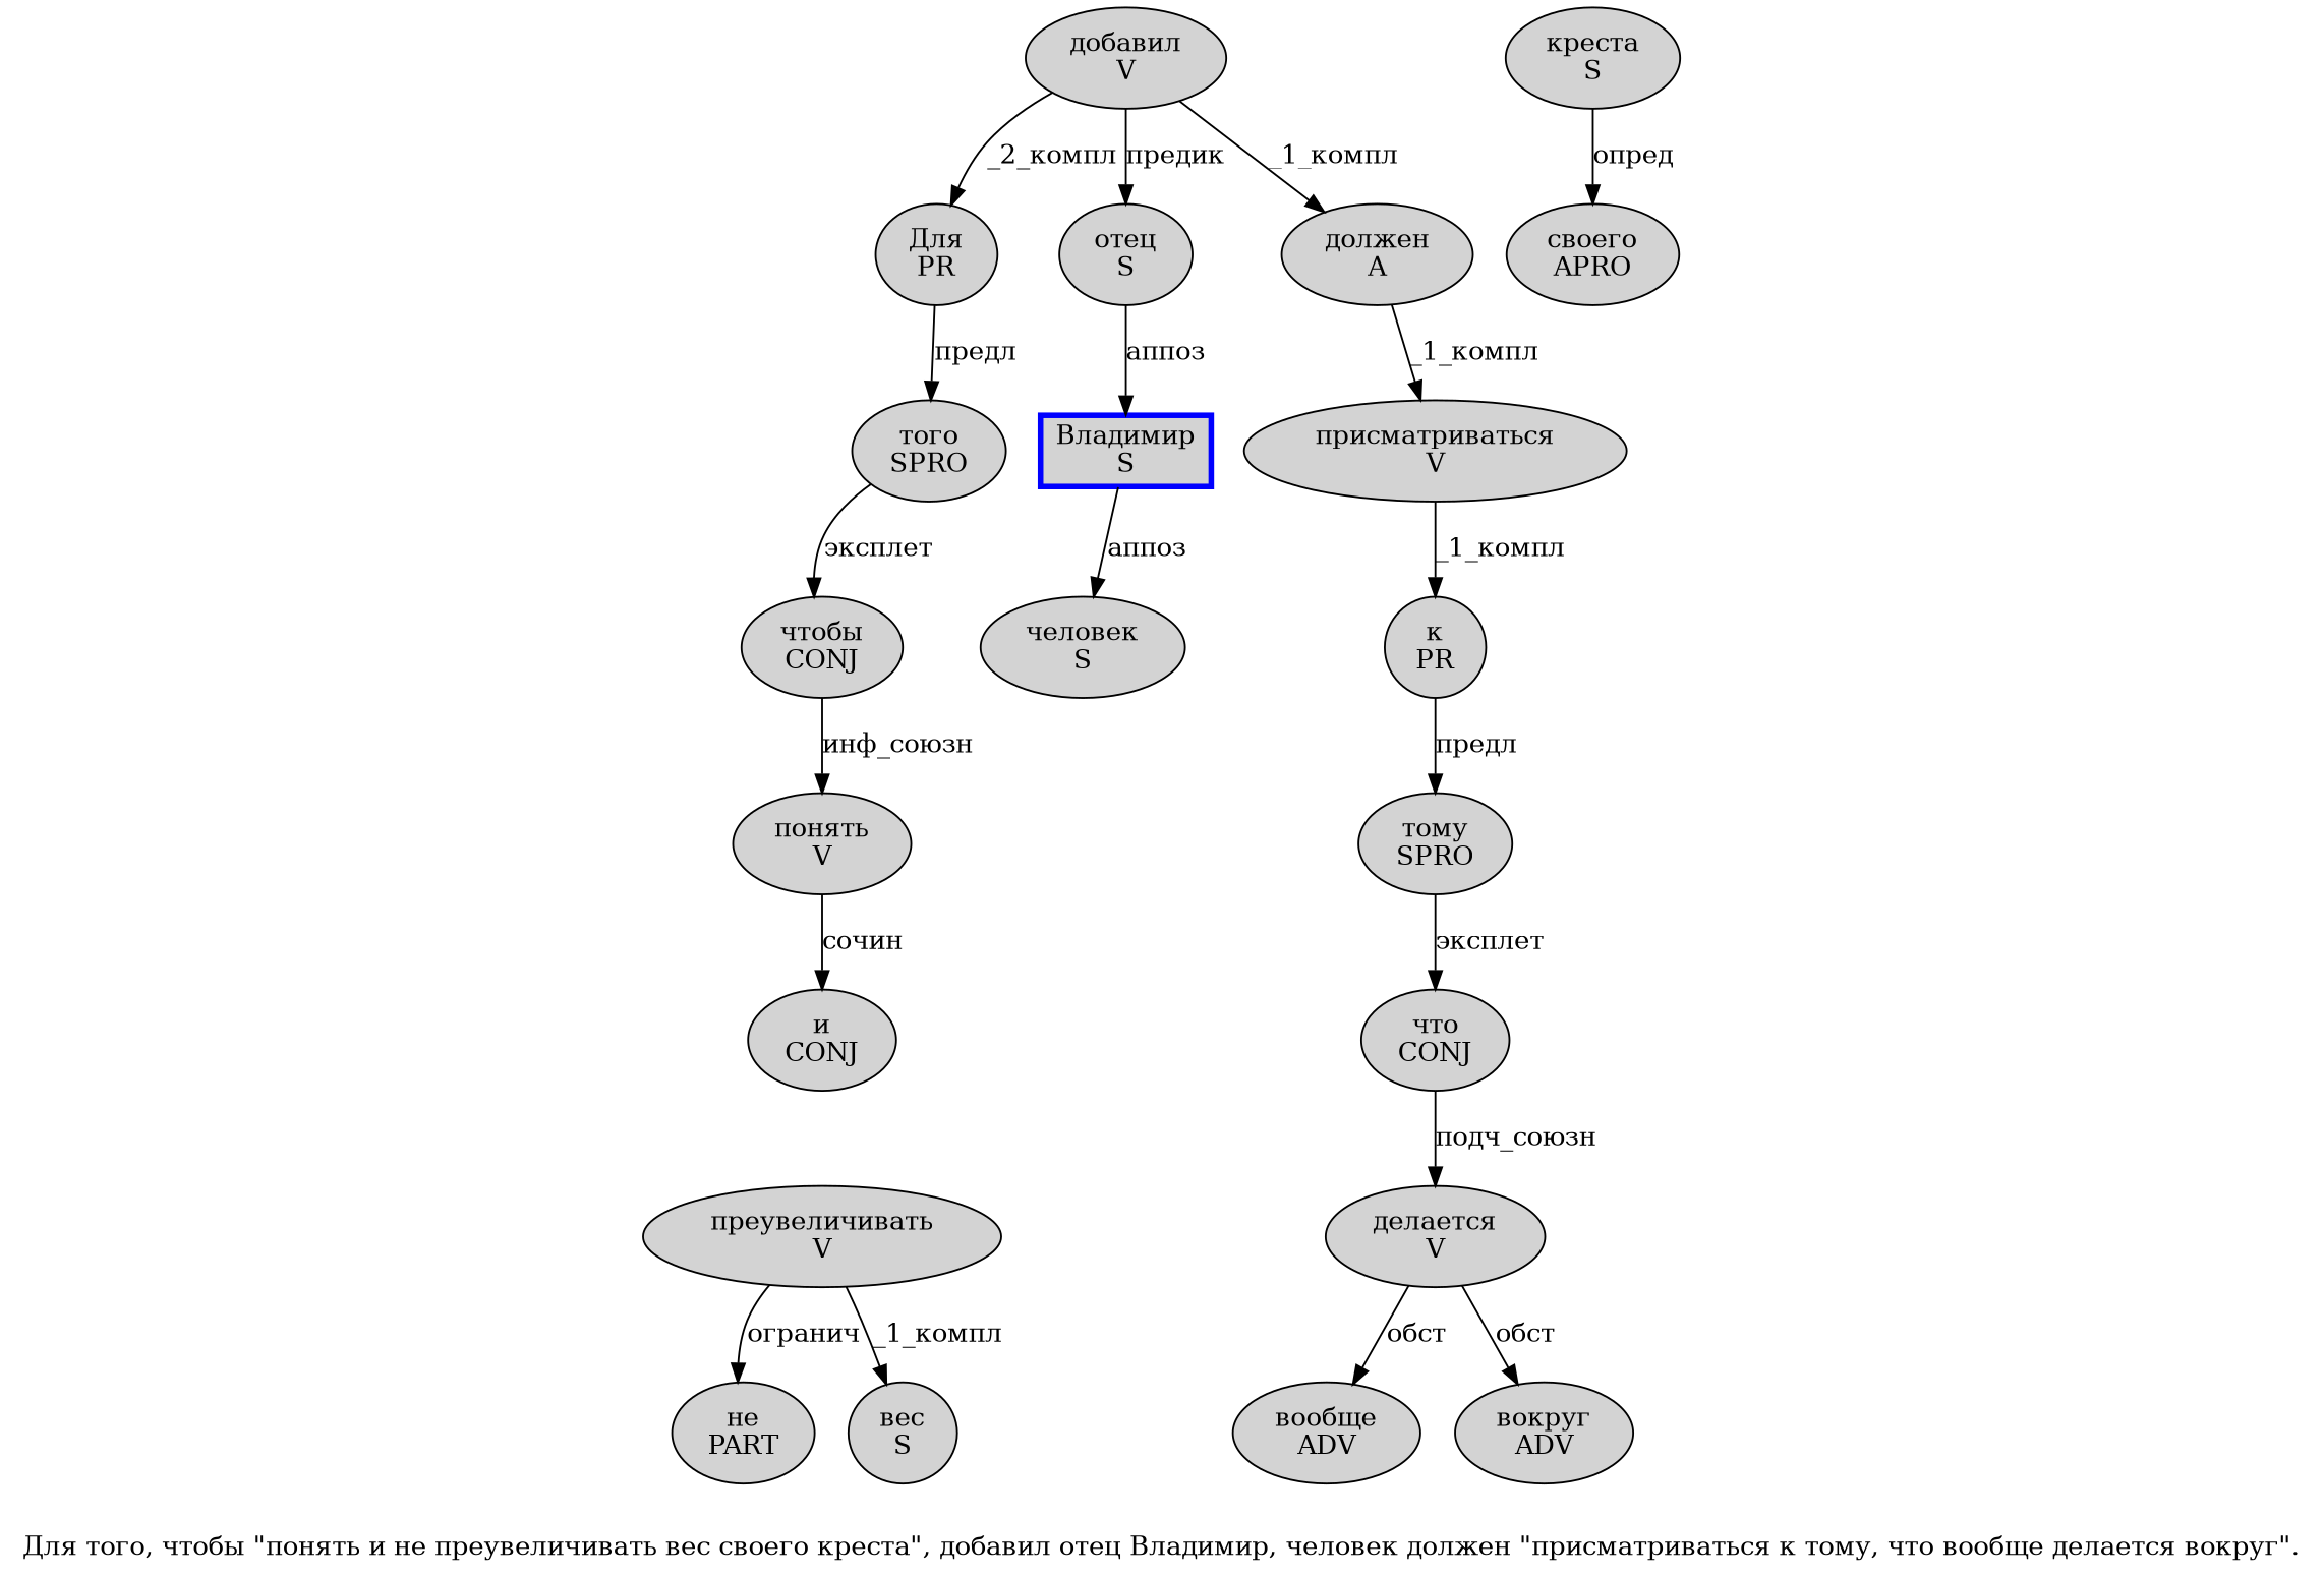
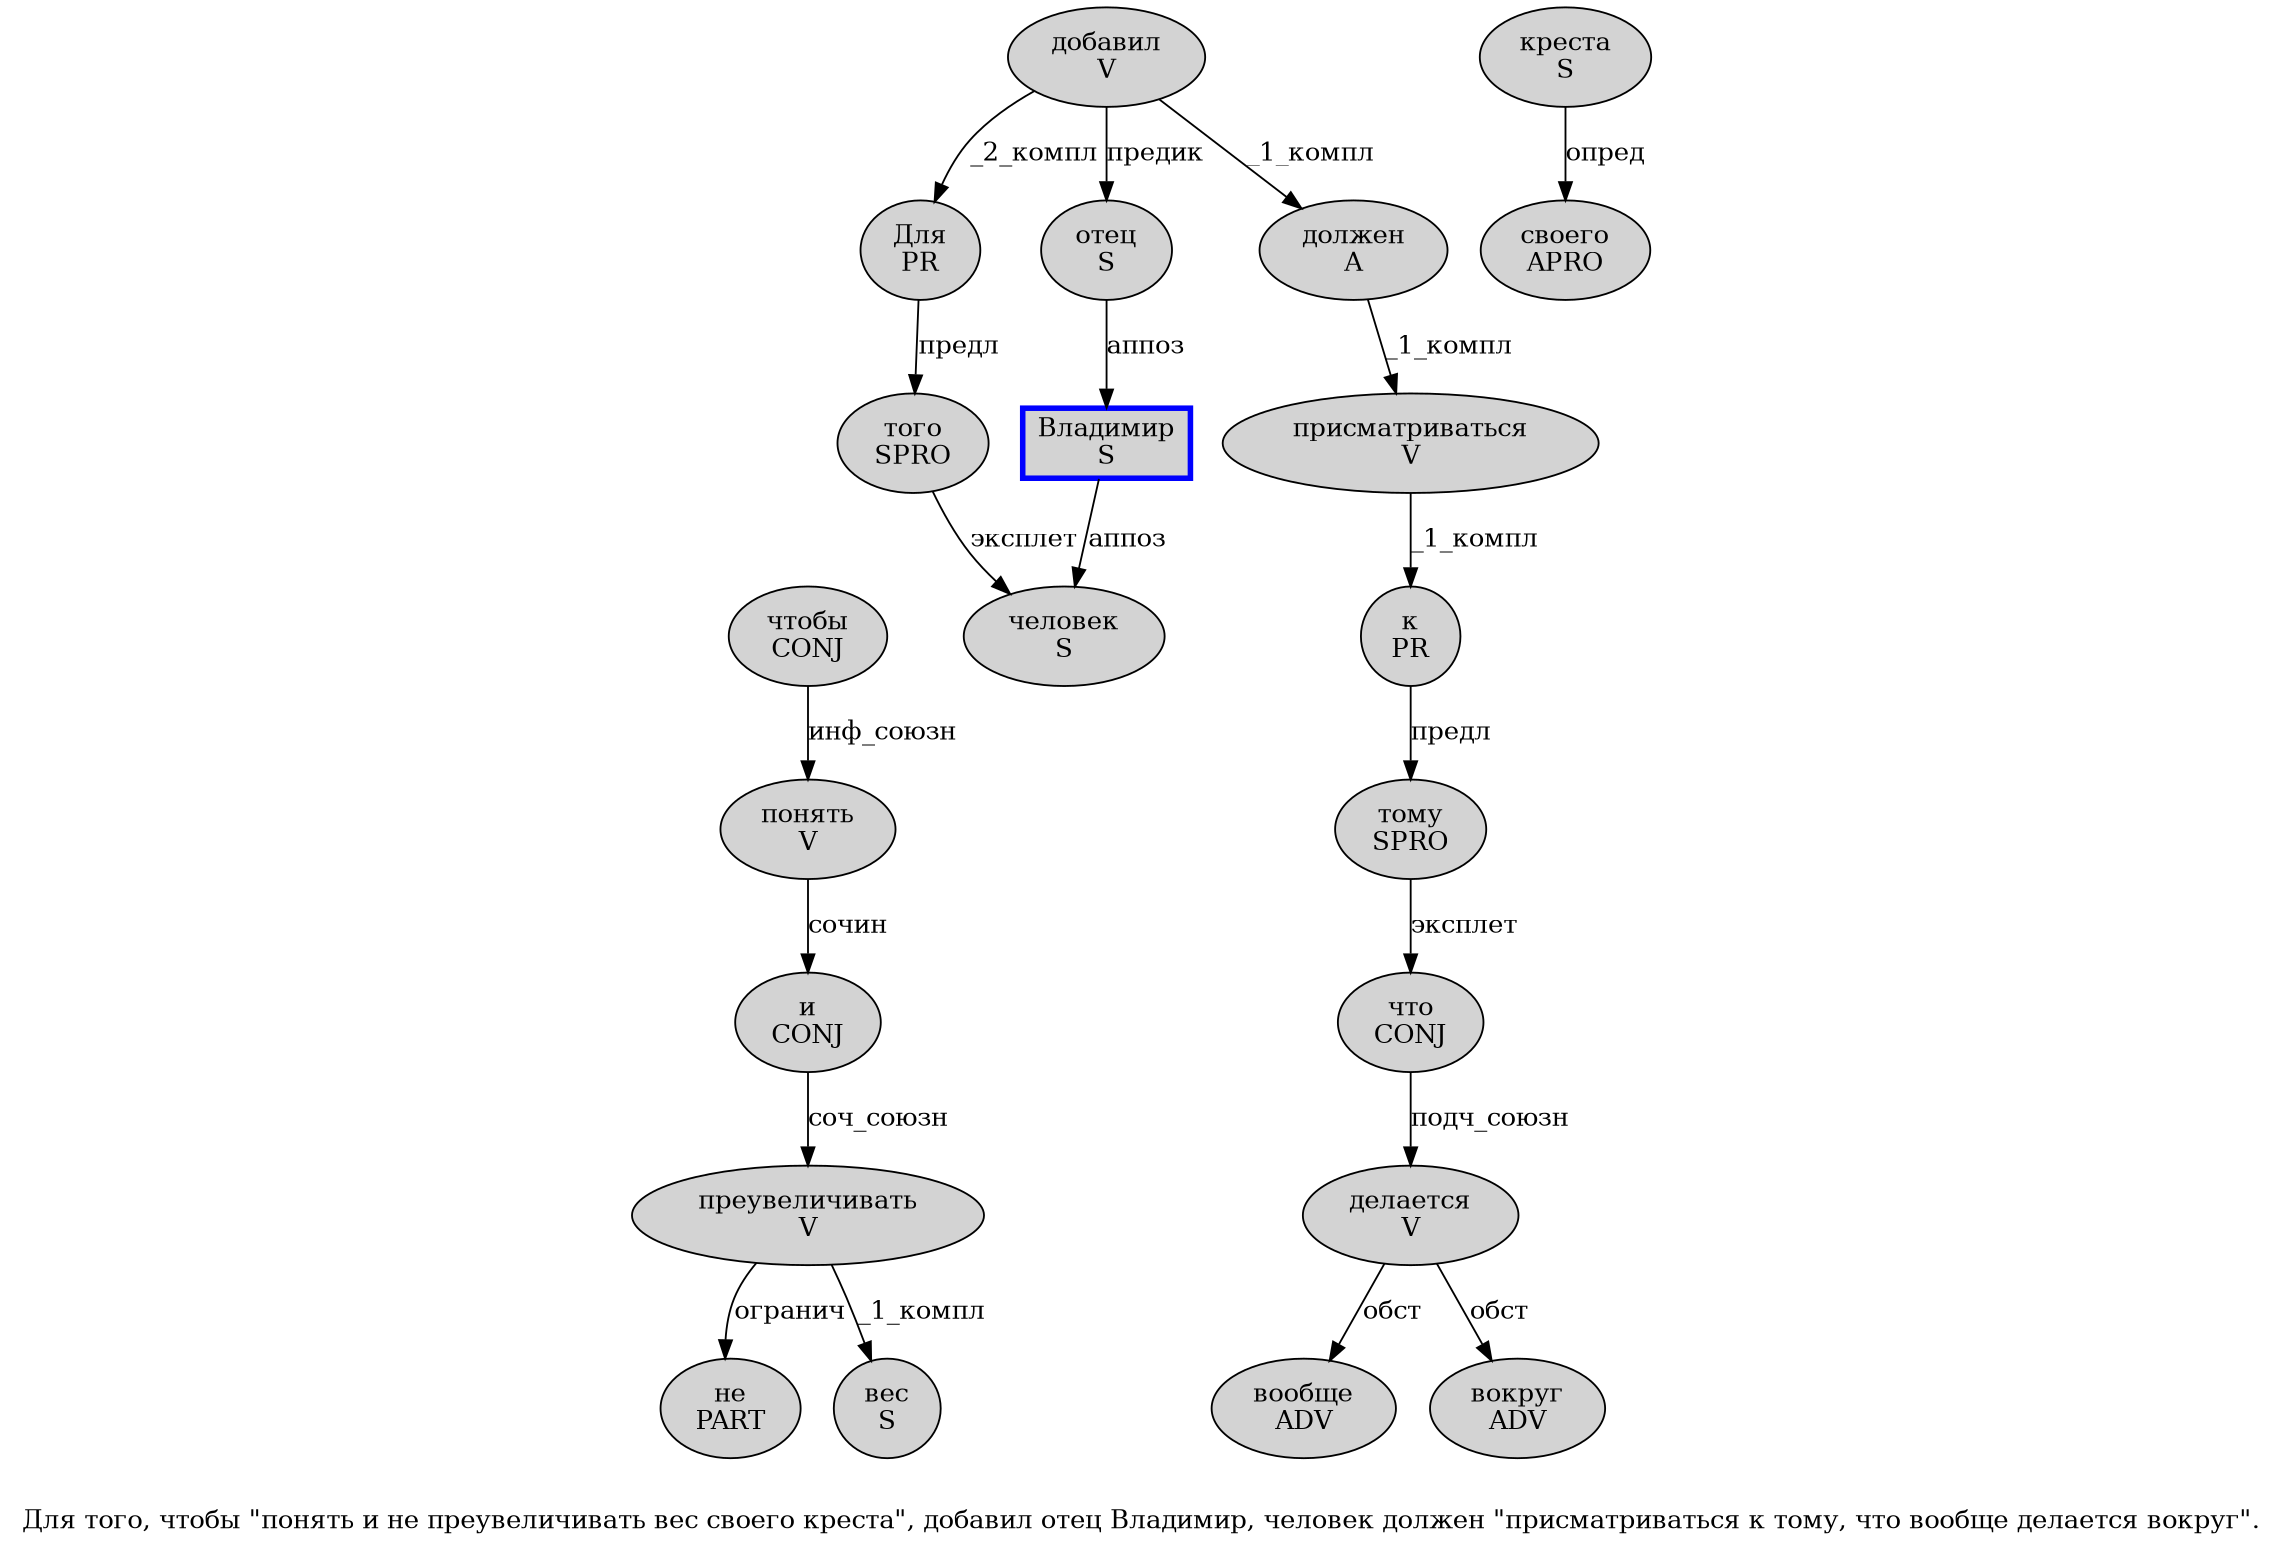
  digraph {
    label="Для того, чтобы \"понять и не преувеличивать вес своего креста\", добавил отец Владимир, человек должен \"присматриваться к тому, что вообще делается вокруг\"."
    node [fillcolor=lightgray penwidth=1 shape=ellipse style=filled]
    n1 [label="Для\nPR"]
    n2 [label="того\nSPRO"]
    n3 [label="чтобы\nCONJ"]
    n4 [label="понять\nV"]
    n5 [label="и\nCONJ"]
    n6 [label="преувеличивать\nV"]
    n7 [label="не\nPART"]
    n8 [label="вес\nS"]
    n9 [label="креста\nS"]
    n10 [label="своего\nAPRO"]
    n11 [label="добавил\nV"]
    n12 [label="отец\nS"]
    n13 [label="должен\nA"]
    n14 [color=blue label="Владимир\nS" penwidth=3 shape=box]
    n15 [label="присматриваться\nV"]
    n16 [label="человек\nS"]
    n17 [label="к\nPR"]
    n18 [label="тому\nSPRO"]
    n19 [label="что\nCONJ"]
    n20 [label="делается\nV"]
    n21 [label="вообще\nADV"]
    n22 [label="вокруг\nADV"]
    n1 -> n2 [label="предл"]
-   n2 -> n3 [label="эксплет"]
+   n2 -> n16 [label="эксплет"]
    n3 -> n4 [label="инф_союзн"]
    n4 -> n5 [label="сочин"]
+   n5 -> n6 [label="соч_союзн"]
    n6 -> n7 [label="огранич"]
    n6 -> n8 [label="_1_компл"]
    n9 -> n10 [label="опред"]
    n11 -> n1 [label="_2_компл"]
    n11 -> n12 [label="предик"]
    n11 -> n13 [label="_1_компл"]
    n12 -> n14 [label="аппоз"]
    n13 -> n15 [label="_1_компл"]
    n14 -> n16 [label="аппоз"]
    n15 -> n17 [label="_1_компл"]
    n17 -> n18 [label="предл"]
    n18 -> n19 [label="эксплет"]
    n19 -> n20 [label="подч_союзн"]
    n20 -> n21 [label="обст"]
    n20 -> n22 [label="обст"]
  }
